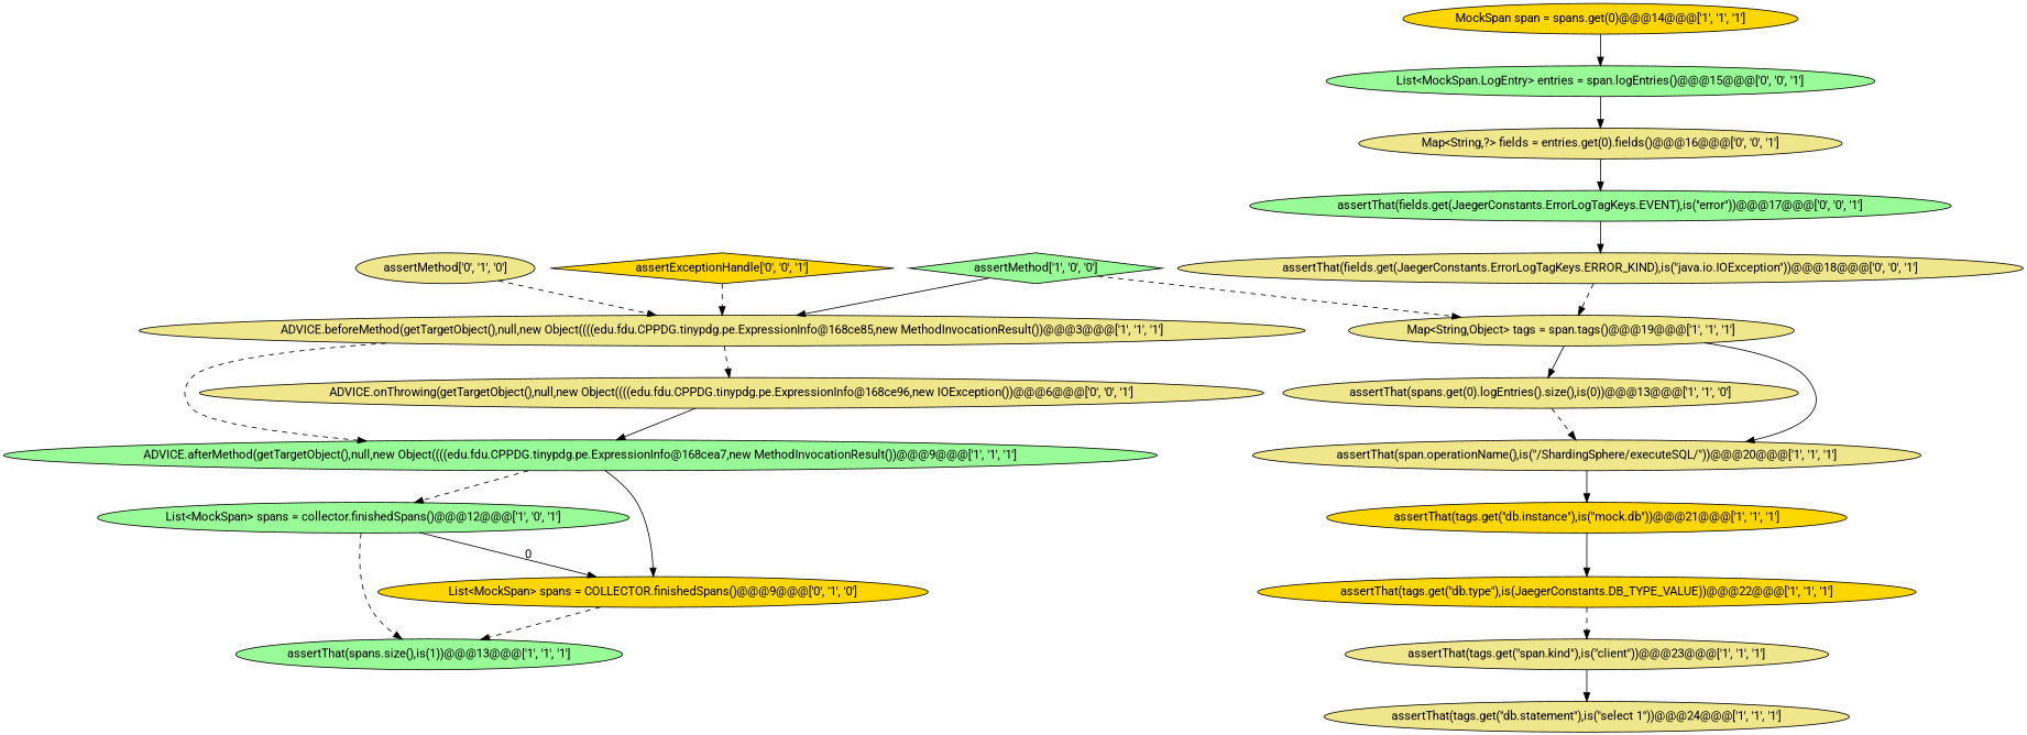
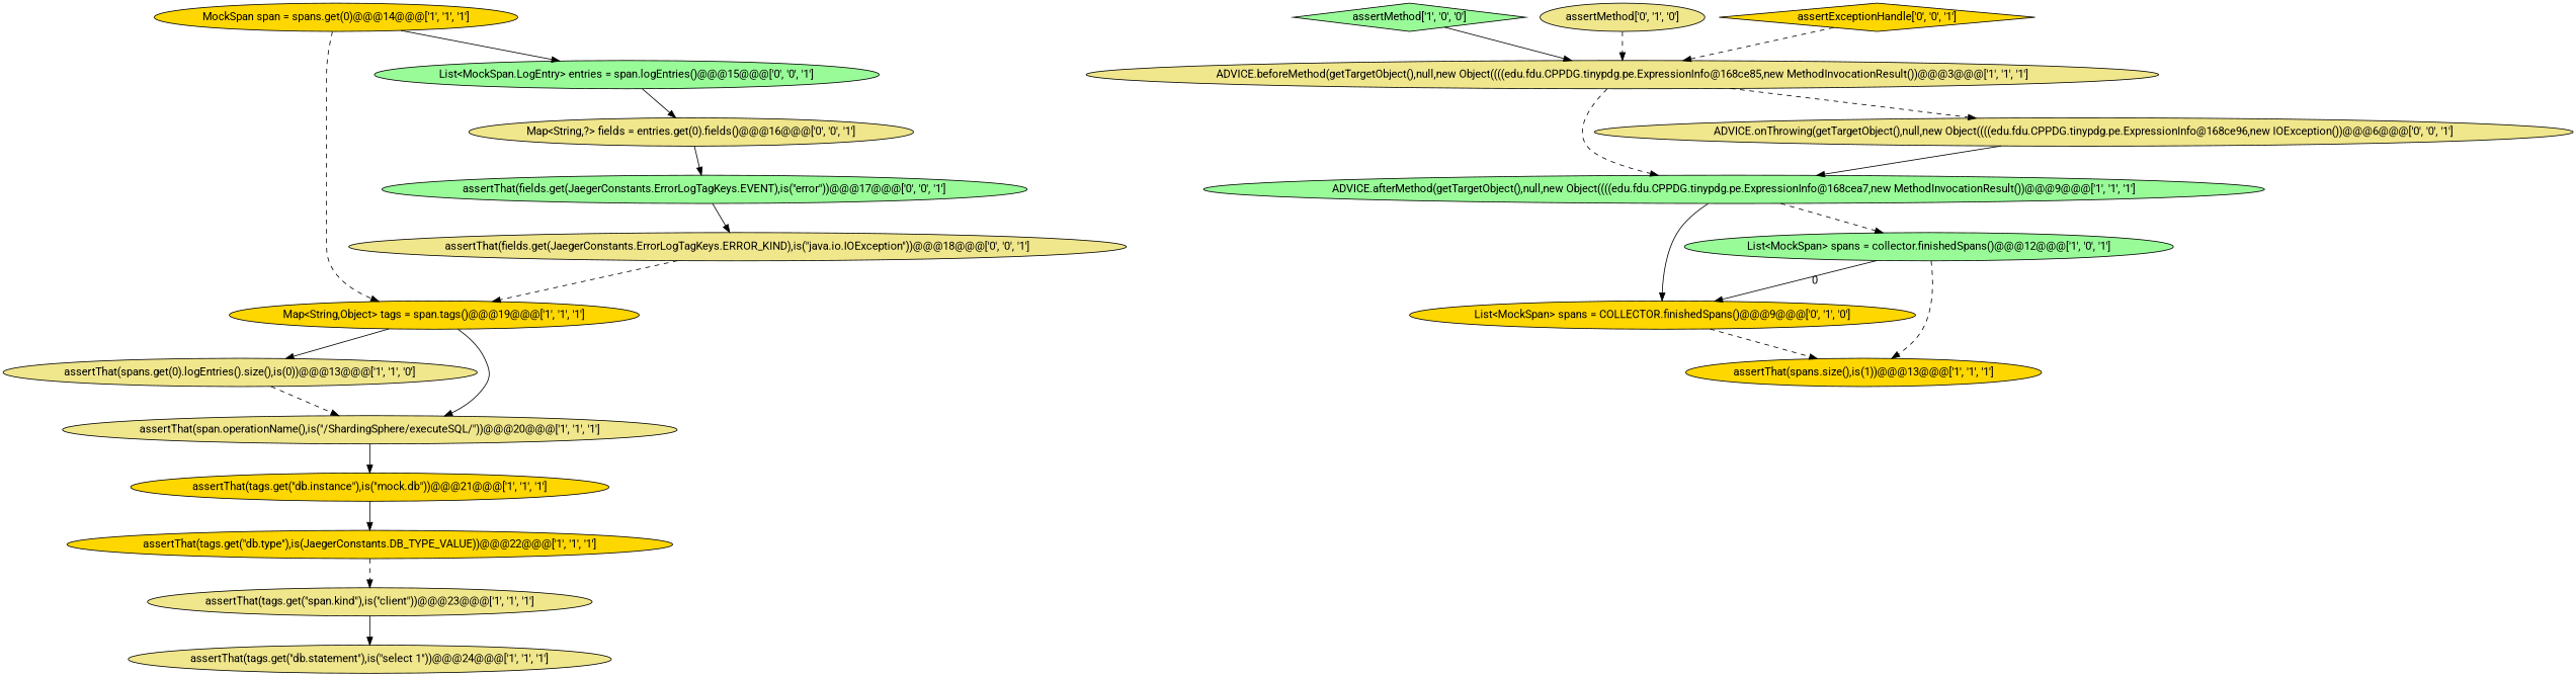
  digraph {
    fontname=Roboto
    node [fillcolor=khaki fontname=Roboto shape=ellipse style=filled]
    edge [fontname=Roboto style=solid]
    n1 [label="assertThat(fields.get(JaegerConstants.ErrorLogTagKeys.ERROR_KIND),is(\"java.io.IOException\"))@@@18@@@['0', '0', '1']"]
-   n2 [label="Map<String,Object> tags = span.tags()@@@19@@@['1', '1', '1']"]
+   n2 [fillcolor=gold label="Map<String,Object> tags = span.tags()@@@19@@@['1', '1', '1']"]
    n3 [label="assertThat(spans.get(0).logEntries().size(),is(0))@@@13@@@['1', '1', '0']"]
    n4 [label="assertThat(span.operationName(),is(\"/ShardingSphere/executeSQL/\"))@@@20@@@['1', '1', '1']"]
    n5 [fillcolor=gold label="assertThat(tags.get(\"db.instance\"),is(\"mock.db\"))@@@21@@@['1', '1', '1']"]
    n6 [label="ADVICE.beforeMethod(getTargetObject(),null,new Object((((edu.fdu.CPPDG.tinypdg.pe.ExpressionInfo@168ce85,new MethodInvocationResult())@@@3@@@['1', '1', '1']"]
    n7 [fillcolor=palegreen label="ADVICE.afterMethod(getTargetObject(),null,new Object((((edu.fdu.CPPDG.tinypdg.pe.ExpressionInfo@168cea7,new MethodInvocationResult())@@@9@@@['1', '1', '1']"]
    n8 [label="ADVICE.onThrowing(getTargetObject(),null,new Object((((edu.fdu.CPPDG.tinypdg.pe.ExpressionInfo@168ce96,new IOException())@@@6@@@['0', '0', '1']"]
    n9 [fillcolor=gold label="List<MockSpan> spans = COLLECTOR.finishedSpans()@@@9@@@['0', '1', '0']"]
    n10 [fillcolor=palegreen label="List<MockSpan> spans = collector.finishedSpans()@@@12@@@['1', '0', '1']"]
    n11 [fillcolor=palegreen label="assertMethod['1', '0', '0']" shape=diamond]
    n12 [label="assertThat(tags.get(\"span.kind\"),is(\"client\"))@@@23@@@['1', '1', '1']"]
    n13 [label="assertThat(tags.get(\"db.statement\"),is(\"select 1\"))@@@24@@@['1', '1', '1']"]
    n14 [fillcolor=gold label="assertThat(tags.get(\"db.type\"),is(JaegerConstants.DB_TYPE_VALUE))@@@22@@@['1', '1', '1']"]
    n15 [fillcolor=gold label="MockSpan span = spans.get(0)@@@14@@@['1', '1', '1']"]
    n16 [fillcolor=palegreen label="List<MockSpan.LogEntry> entries = span.logEntries()@@@15@@@['0', '0', '1']"]
    n17 [label="Map<String,?> fields = entries.get(0).fields()@@@16@@@['0', '0', '1']"]
    n18 [fillcolor=palegreen label="assertThat(fields.get(JaegerConstants.ErrorLogTagKeys.EVENT),is(\"error\"))@@@17@@@['0', '0', '1']"]
    n19 [label="assertMethod['0', '1', '0']"]
    n20 [fillcolor=gold label="assertExceptionHandle['0', '0', '1']" shape=diamond]
-   n21 [fillcolor=palegreen label="assertThat(spans.size(),is(1))@@@13@@@['1', '1', '1']"]
+   n21 [fillcolor=gold label="assertThat(spans.size(),is(1))@@@13@@@['1', '1', '1']"]
    n1 -> n2 [style=dashed]
    n2 -> n3
    n2 -> n4
    n3 -> n4 [style=dashed]
    n4 -> n5
    n5 -> n14
    n6 -> n7 [style=dashed]
    n6 -> n8 [style=dashed]
    n7 -> n9
    n7 -> n10 [style=dashed]
    n8 -> n7
    n9 -> n21 [style=dashed]
    n10 -> n9 [label=0]
    n10 -> n21 [style=dashed]
    n11 -> n6
    n12 -> n13
    n14 -> n12 [style=dashed]
-   n11 -> n2 [style=dashed]
+   n15 -> n2 [style=dashed]
    n15 -> n16
    n16 -> n17
    n17 -> n18
    n18 -> n1
    n19 -> n6 [style=dashed]
    n20 -> n6 [style=dashed]
  }
